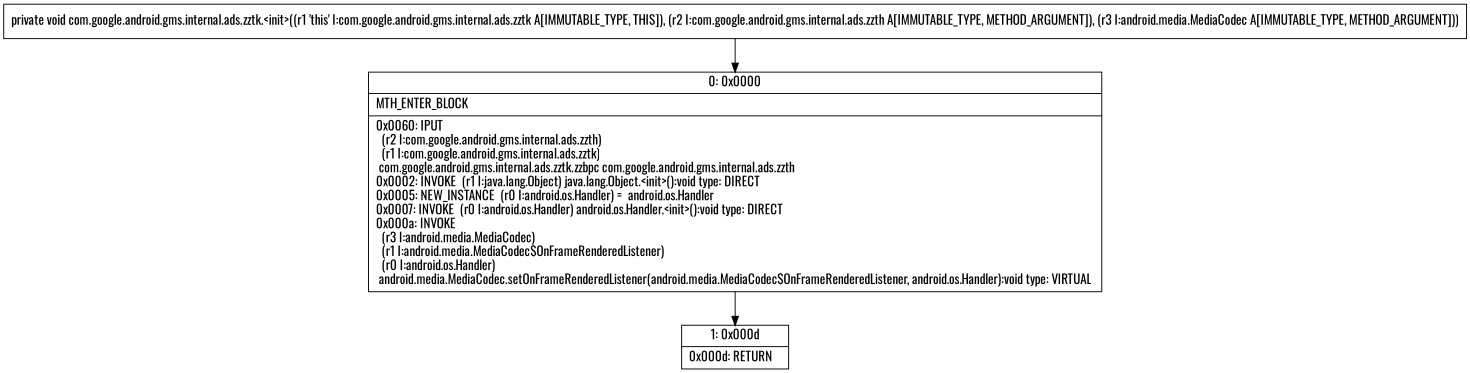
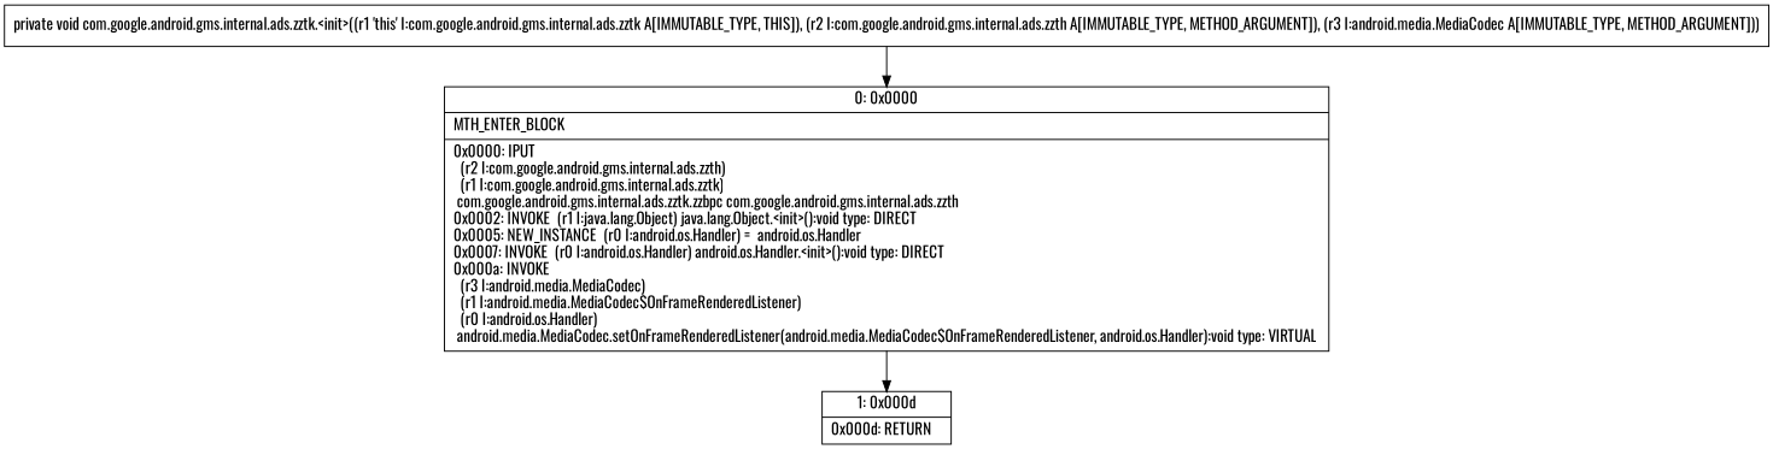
  digraph {
    fontname=Oswald
    node [shape=record fontname=Oswald]
    edge [fontname=Oswald]
-   n1 [label="{0\:\ 0x0000|MTH_ENTER_BLOCK\l|0x0060: IPUT  \l  (r2 I:com.google.android.gms.internal.ads.zzth)\l  (r1 I:com.google.android.gms.internal.ads.zztk)\l com.google.android.gms.internal.ads.zztk.zzbpc com.google.android.gms.internal.ads.zzth \l0x0002: INVOKE  (r1 I:java.lang.Object) java.lang.Object.\<init\>():void type: DIRECT \l0x0005: NEW_INSTANCE  (r0 I:android.os.Handler) =  android.os.Handler \l0x0007: INVOKE  (r0 I:android.os.Handler) android.os.Handler.\<init\>():void type: DIRECT \l0x000a: INVOKE  \l  (r3 I:android.media.MediaCodec)\l  (r1 I:android.media.MediaCodec$OnFrameRenderedListener)\l  (r0 I:android.os.Handler)\l android.media.MediaCodec.setOnFrameRenderedListener(android.media.MediaCodec$OnFrameRenderedListener, android.os.Handler):void type: VIRTUAL \l}"]
+   n1 [label="{0\:\ 0x0000|MTH_ENTER_BLOCK\l|0x0000: IPUT  \l  (r2 I:com.google.android.gms.internal.ads.zzth)\l  (r1 I:com.google.android.gms.internal.ads.zztk)\l com.google.android.gms.internal.ads.zztk.zzbpc com.google.android.gms.internal.ads.zzth \l0x0002: INVOKE  (r1 I:java.lang.Object) java.lang.Object.\<init\>():void type: DIRECT \l0x0005: NEW_INSTANCE  (r0 I:android.os.Handler) =  android.os.Handler \l0x0007: INVOKE  (r0 I:android.os.Handler) android.os.Handler.\<init\>():void type: DIRECT \l0x000a: INVOKE  \l  (r3 I:android.media.MediaCodec)\l  (r1 I:android.media.MediaCodec$OnFrameRenderedListener)\l  (r0 I:android.os.Handler)\l android.media.MediaCodec.setOnFrameRenderedListener(android.media.MediaCodec$OnFrameRenderedListener, android.os.Handler):void type: VIRTUAL \l}"]
    n2 [label="{1\:\ 0x000d|0x000d: RETURN   \l}"]
    n3 [label="{private void com.google.android.gms.internal.ads.zztk.\<init\>((r1 'this' I:com.google.android.gms.internal.ads.zztk A[IMMUTABLE_TYPE, THIS]), (r2 I:com.google.android.gms.internal.ads.zzth A[IMMUTABLE_TYPE, METHOD_ARGUMENT]), (r3 I:android.media.MediaCodec A[IMMUTABLE_TYPE, METHOD_ARGUMENT])) }"]
    n1 -> n2
    n3 -> n1
  }
